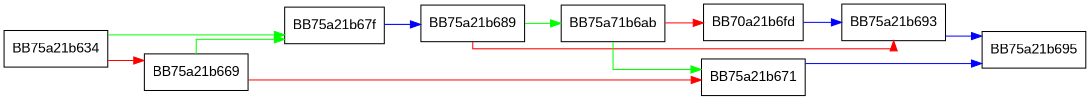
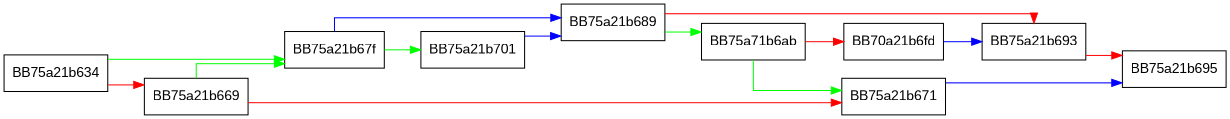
  digraph {
    fontname="Liberation Sans"
    rankdir=LR
    splines=ortho
    node [fontname="Liberation Sans" shape=box]
    edge [color=green fontname="Liberation Sans"]
    BB75a21b634
    BB75a21b67f
    BB75a21b669
+   BB75a21b701
    BB75a21b689
    BB75a21b671
    n7 [label=BB75a71b6ab]
    BB75a21b693
    BB75a21b695
    n10 [label=BB70a21b6fd]
    BB75a21b634 -> BB75a21b67f
    BB75a21b634 -> BB75a21b669 [color=red]
+   BB75a21b67f -> BB75a21b701
    BB75a21b67f -> BB75a21b689 [color=blue]
    BB75a21b669 -> BB75a21b67f
    BB75a21b669 -> BB75a21b671 [color=red]
+   BB75a21b701 -> BB75a21b689 [color=blue]
    BB75a21b689 -> n7
    BB75a21b689 -> BB75a21b693 [color=red]
    BB75a21b671 -> BB75a21b695 [color=blue]
    n7 -> BB75a21b671
    n7 -> n10 [color=red]
-   BB75a21b693 -> BB75a21b695 [color=blue]
+   BB75a21b693 -> BB75a21b695 [color=red]
    n10 -> BB75a21b693 [color=blue]
  }
